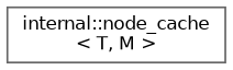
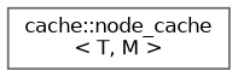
  digraph {
    rankdir=LR
-   n1 [color=grey40 fillcolor=white fontname=Helvetica fontsize=10 height=0.2 label="internal::node_cache\l\< T, M \>" shape=box style=filled width=0.4]
+   n1 [color=grey40 fillcolor=white fontname=Helvetica fontsize=10 height=0.2 label="cache::node_cache\l\< T, M \>" shape=box style=filled width=0.4]
  }
